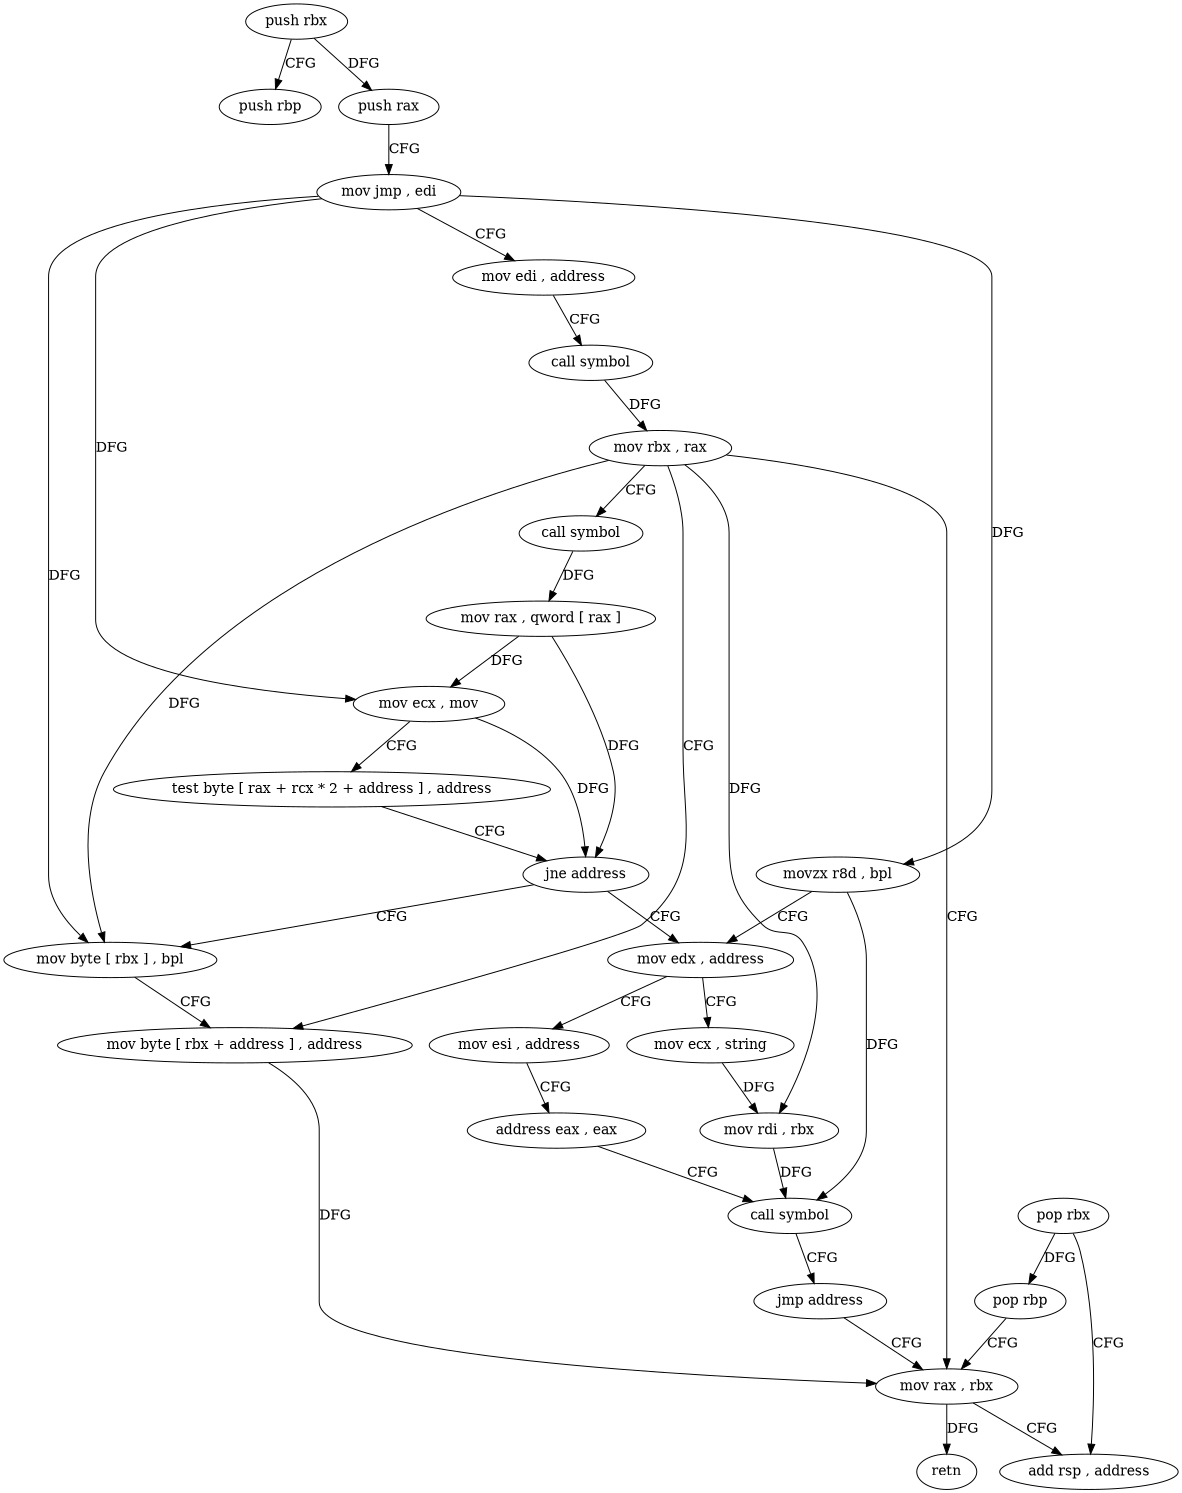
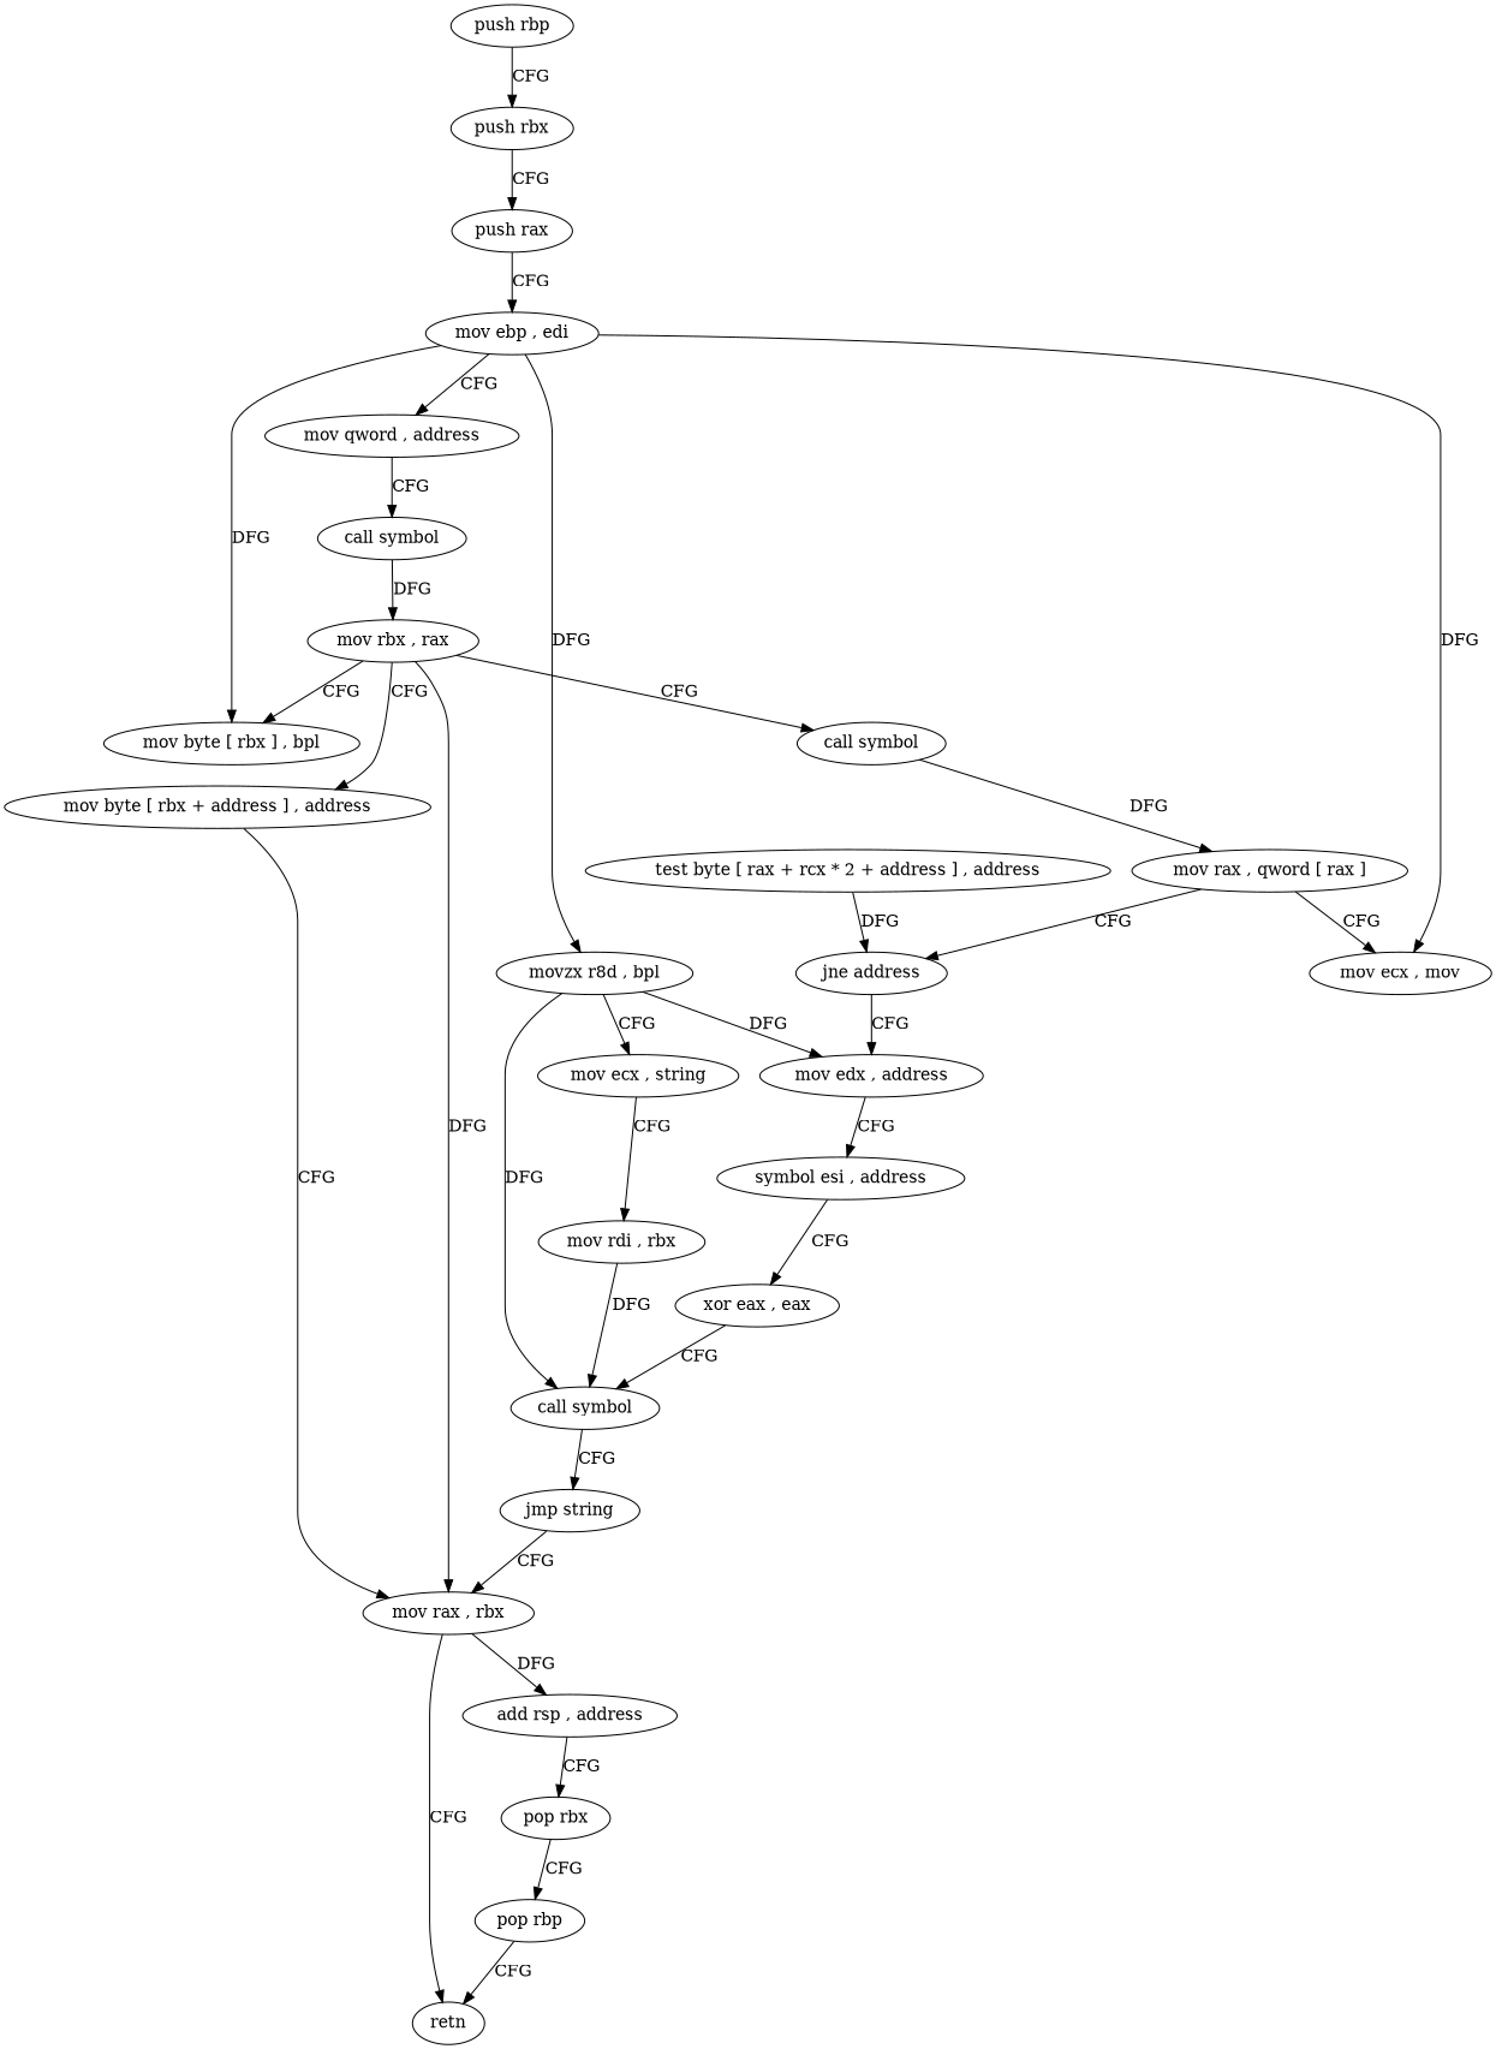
  digraph {
    n1 [label="push rbp"]
    n2 [label="push rbx"]
    n3 [label="push rax"]
-   n4 [label="mov jmp , edi"]
-   n5 [label="mov edi , address"]
+   n4 [label="mov ebp , edi"]
+   n5 [label="mov qword , address"]
    n6 [label="mov ecx , mov"]
    n7 [label="mov byte [ rbx ] , bpl"]
    n8 [label="movzx r8d , bpl"]
    n9 [label="call symbol"]
    n10 [label="jne address"]
    n11 [label="test byte [ rax + rcx * 2 + address ] , address"]
    n12 [label="mov byte [ rbx + address ] , address"]
    n13 [label="mov edx , address"]
    n14 [label="call symbol"]
    n15 [label="mov rbx , rax"]
    n16 [label="call symbol"]
    n17 [label="mov rax , rbx"]
    n18 [label="mov rdi , rbx"]
    n19 [label="mov rax , qword [ rax ]"]
    n20 [label="add rsp , address"]
    n21 [label=retn]
    n22 [label="mov ecx , string"]
-   n23 [label="mov esi , address"]
-   n24 [label="jmp address"]
+   n23 [label="symbol esi , address"]
+   n24 [label="jmp string"]
    n25 [label="pop rbx"]
-   n26 [label="address eax , eax"]
+   n26 [label="xor eax , eax"]
    n27 [label="pop rbp"]
-   n2 -> n1 [label=CFG]
-   n2 -> n3 [label=DFG]
+   n1 -> n2 [label=CFG]
+   n2 -> n3 [label=CFG]
    n3 -> n4 [label=CFG]
    n4 -> n5 [label=CFG]
    n4 -> n6 [label=DFG]
    n4 -> n7 [label=DFG]
    n4 -> n8 [label=DFG]
    n5 -> n9 [label=CFG]
-   n6 -> n10 [label=DFG]
-   n6 -> n11 [label=CFG]
-   n7 -> n12 [label=CFG]
-   n8 -> n13 [label=CFG]
+   n8 -> n13 [label=DFG]
    n8 -> n14 [label=DFG]
    n9 -> n15 [label=DFG]
-   n10 -> n7 [label=CFG]
    n10 -> n13 [label=CFG]
-   n11 -> n10 [label=CFG]
-   n12 -> n17 [label=DFG]
-   n13 -> n22 [label=CFG]
+   n11 -> n10 [label=DFG]
+   n12 -> n17 [label=CFG]
+   n8 -> n22 [label=CFG]
    n13 -> n23 [label=CFG]
    n14 -> n24 [label=CFG]
-   n15 -> n7 [label=DFG]
+   n15 -> n7 [label=CFG]
    n15 -> n12 [label=CFG]
    n15 -> n16 [label=CFG]
-   n15 -> n17 [label=CFG]
-   n15 -> n18 [label=DFG]
+   n15 -> n17 [label=DFG]
    n16 -> n19 [label=DFG]
-   n17 -> n20 [label=CFG]
-   n17 -> n21 [label=DFG]
+   n17 -> n20 [label=DFG]
+   n17 -> n21 [label=CFG]
    n18 -> n14 [label=DFG]
-   n19 -> n6 [label=DFG]
-   n19 -> n10 [label=DFG]
-   n25 -> n20 [label=CFG]
-   n22 -> n18 [label=DFG]
+   n19 -> n6 [label=CFG]
+   n19 -> n10 [label=CFG]
+   n20 -> n25 [label=CFG]
+   n22 -> n18 [label=CFG]
    n23 -> n26 [label=CFG]
    n24 -> n17 [label=CFG]
-   n25 -> n27 [label=DFG]
+   n25 -> n27 [label=CFG]
    n26 -> n14 [label=CFG]
-   n27 -> n17 [label=CFG]
+   n27 -> n21 [label=CFG]
  }
